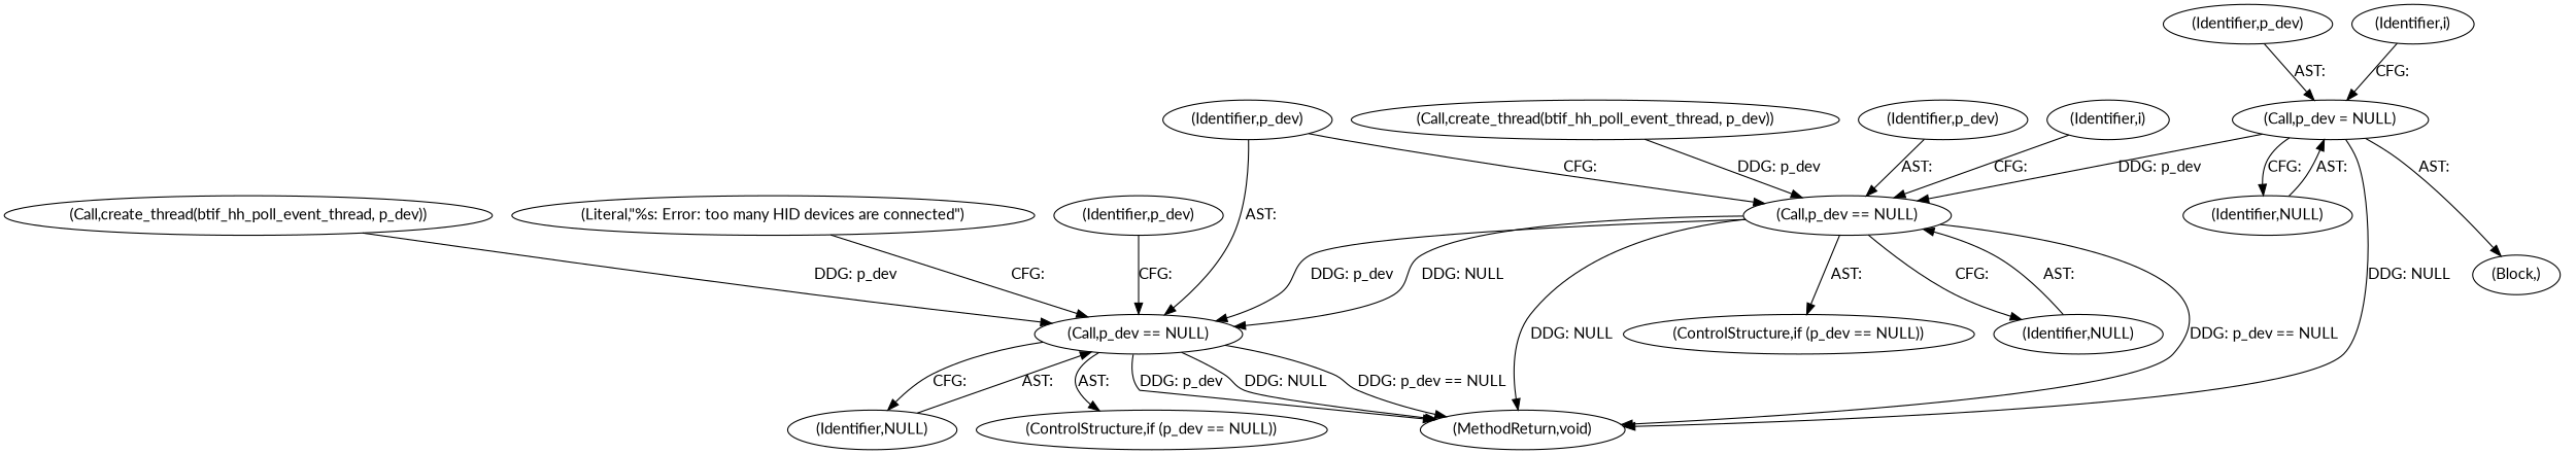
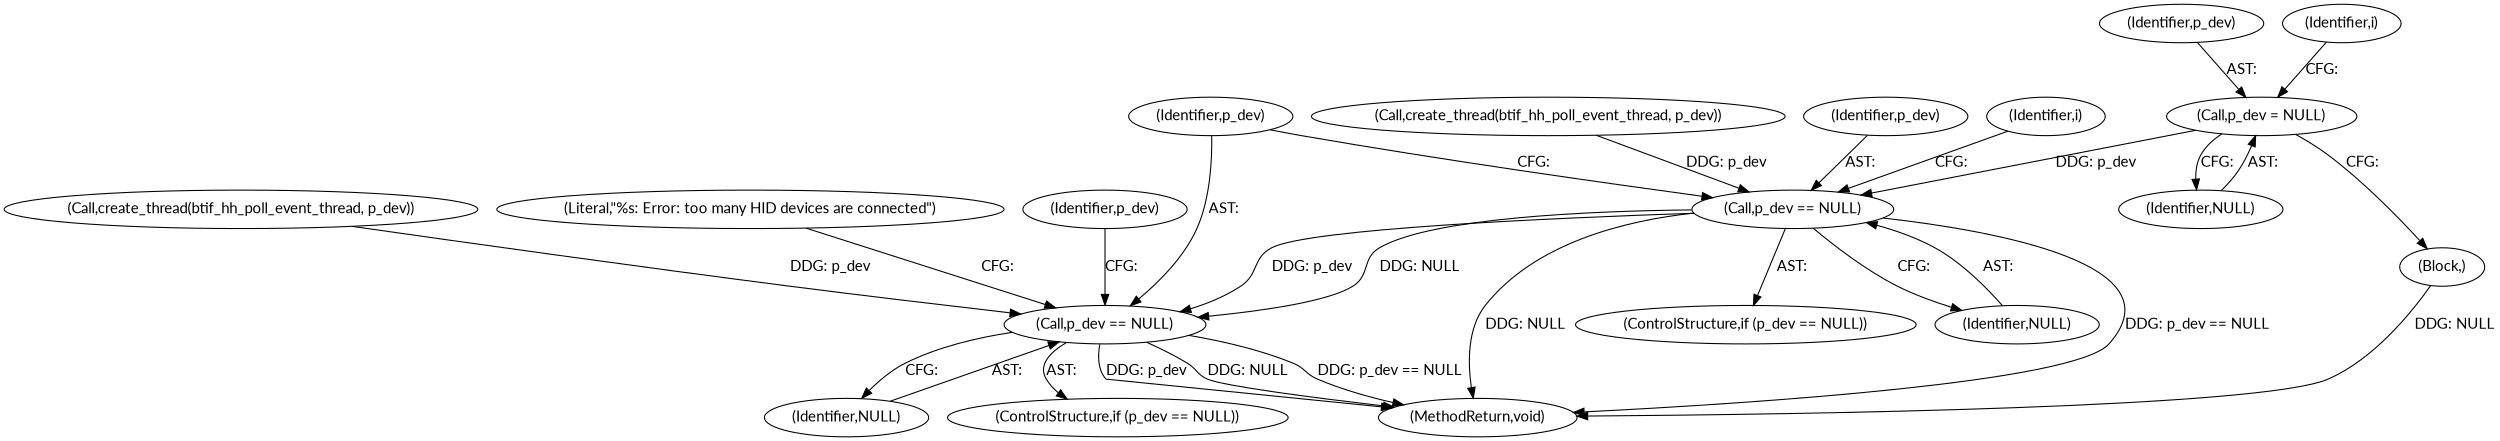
  digraph {
    fontname=Lato
    node [fontname=Lato]
    edge [fontname=Lato]
    n1 [label="(Call,p_dev = NULL)"]
    n2 [label="(Call,p_dev == NULL)"]
    n3 [label="(Identifier,NULL)"]
    n4 [label="(MethodReturn,void)"]
    n5 [label="(Block,)"]
    n6 [label="(Call,p_dev == NULL)"]
    n7 [label="(ControlStructure,if (p_dev == NULL))"]
    n8 [label="(Identifier,NULL)"]
    n9 [label="(ControlStructure,if (p_dev == NULL))"]
    n10 [label="(Identifier,NULL)"]
    n11 [label="(Identifier,p_dev)"]
    n12 [label="(Identifier,p_dev)"]
    n13 [label="(Call,create_thread(btif_hh_poll_event_thread, p_dev))"]
    n14 [label="(Call,create_thread(btif_hh_poll_event_thread, p_dev))"]
    n15 [label="(Literal,\"%s: Error: too many HID devices are connected\")"]
    n16 [label="(Identifier,p_dev)"]
    n17 [label="(Identifier,p_dev)"]
    n18 [label="(Identifier,i)"]
    n19 [label="(Identifier,i)"]
    n1 -> n2 [label="DDG: p_dev"]
    n1 -> n3 [label="CFG: "]
-   n1 -> n4 [label="DDG: NULL"]
-   n1 -> n5 [label="AST: "]
+   n5 -> n4 [label="DDG: NULL"]
+   n1 -> n5 [label="CFG: "]
    n2 -> n4 [label="DDG: NULL"]
    n2 -> n4 [label="DDG: p_dev == NULL"]
    n2 -> n6 [label="DDG: p_dev"]
    n2 -> n6 [label="DDG: NULL"]
    n2 -> n7 [label="AST: "]
    n2 -> n8 [label="CFG: "]
    n3 -> n1 [label="AST: "]
    n6 -> n4 [label="DDG: p_dev == NULL"]
    n6 -> n4 [label="DDG: p_dev"]
    n6 -> n4 [label="DDG: NULL"]
    n6 -> n9 [label="AST: "]
    n6 -> n10 [label="CFG: "]
    n8 -> n2 [label="AST: "]
    n10 -> n6 [label="AST: "]
    n11 -> n2 [label="CFG: "]
    n11 -> n6 [label="AST: "]
    n12 -> n1 [label="AST: "]
    n13 -> n2 [label="DDG: p_dev"]
    n14 -> n6 [label="DDG: p_dev"]
    n15 -> n6 [label="CFG: "]
    n16 -> n2 [label="AST: "]
    n17 -> n6 [label="CFG: "]
    n18 -> n2 [label="CFG: "]
    n19 -> n1 [label="CFG: "]
  }
